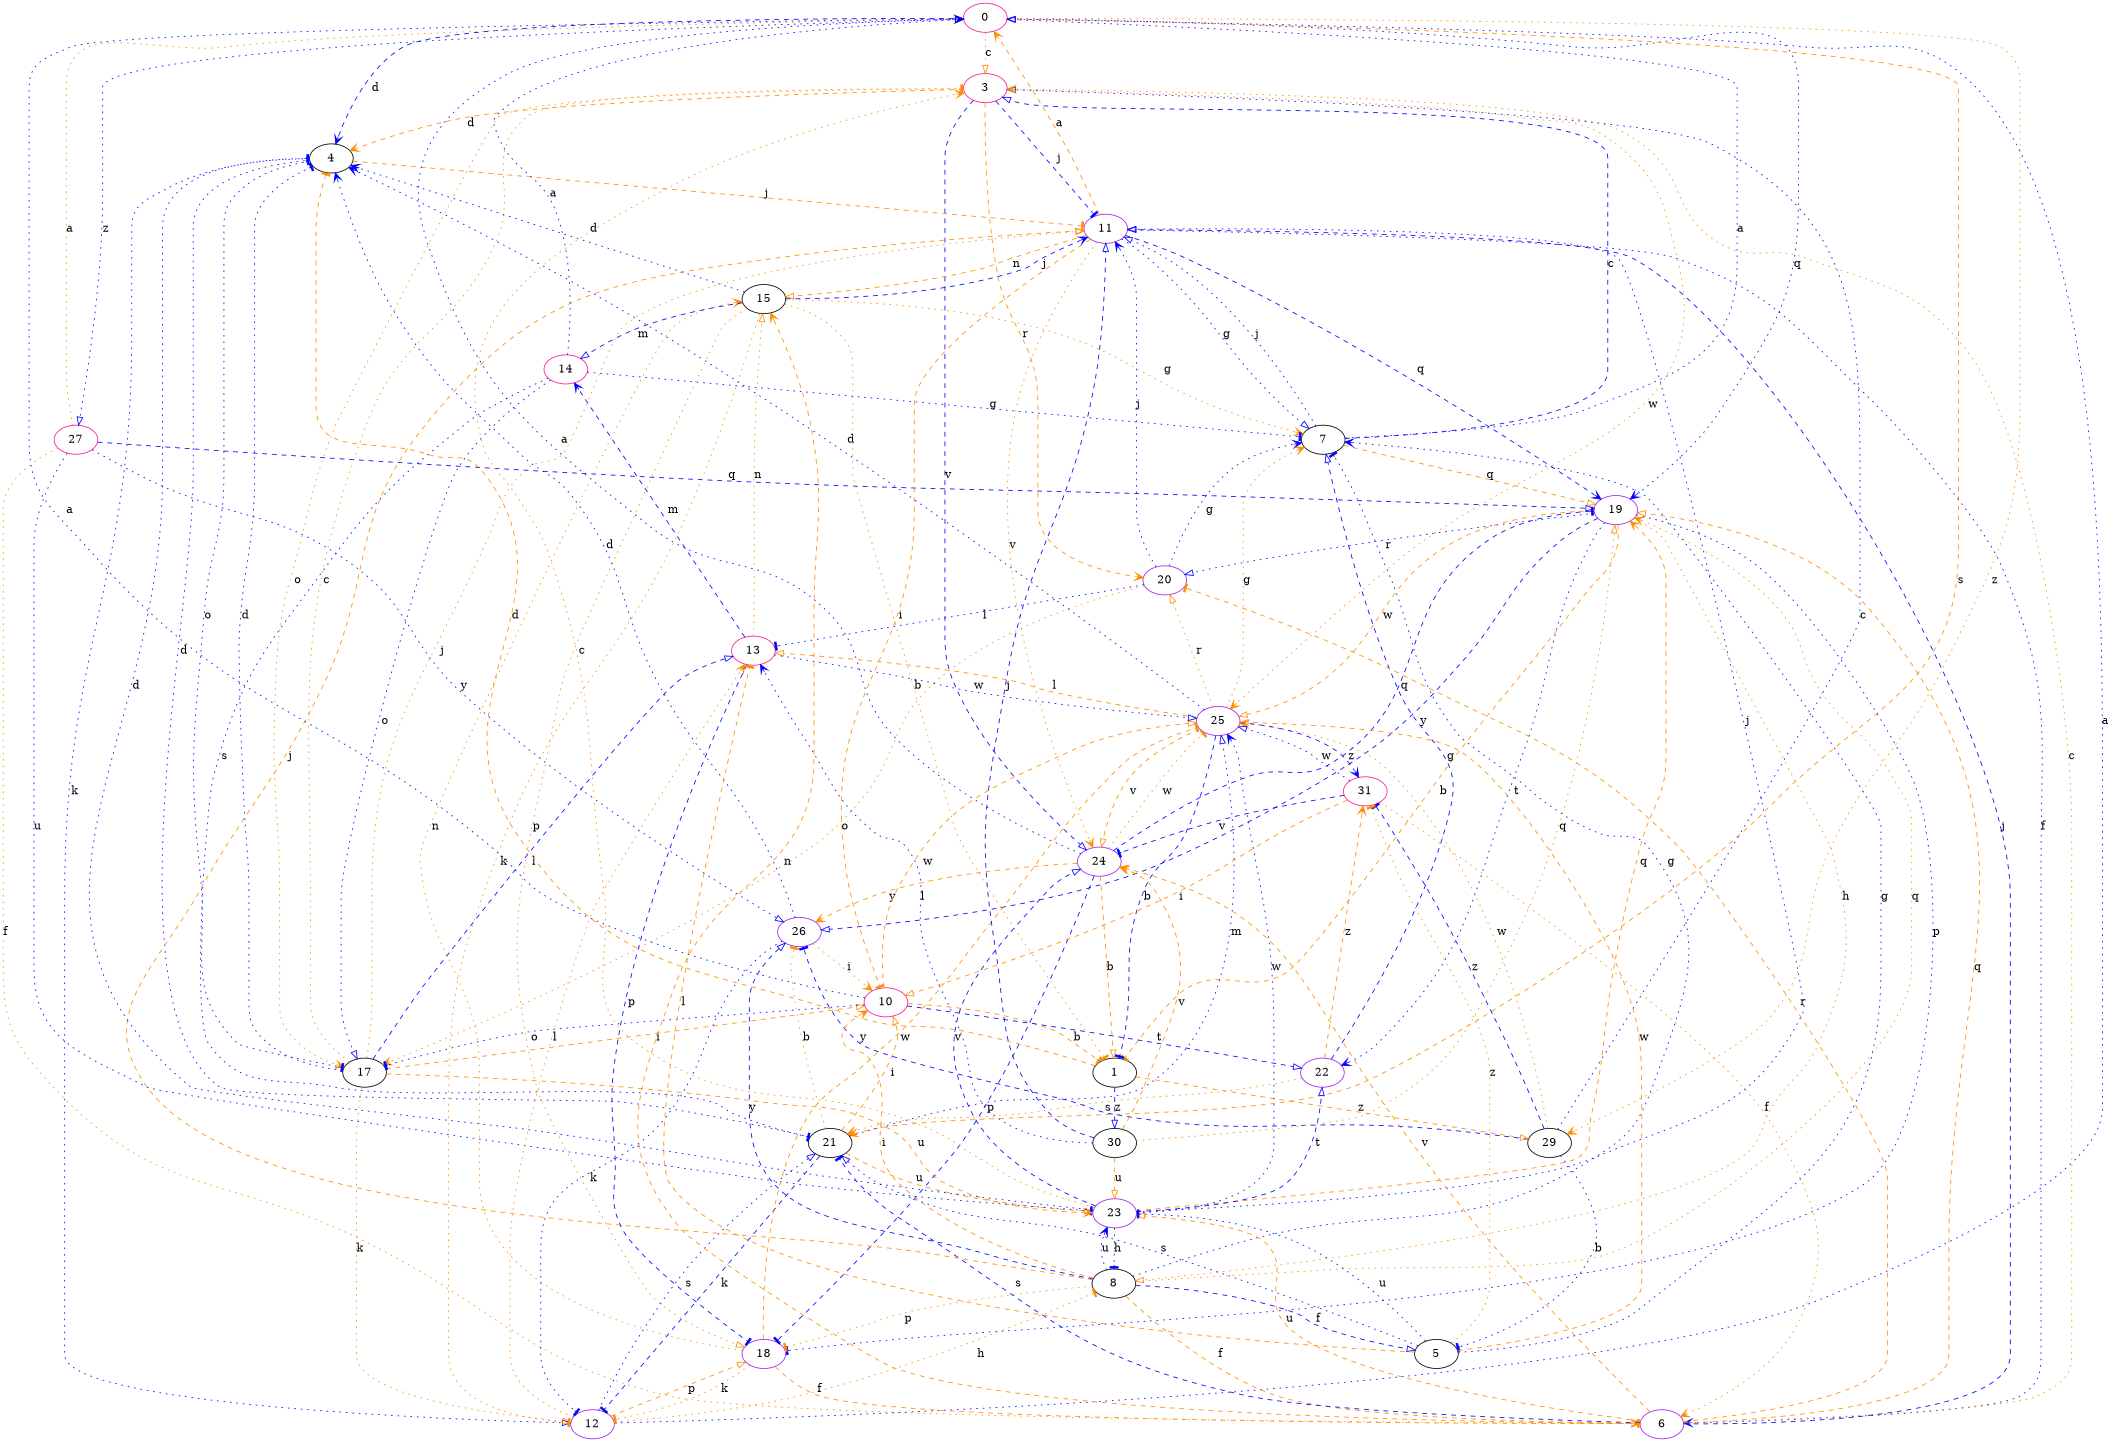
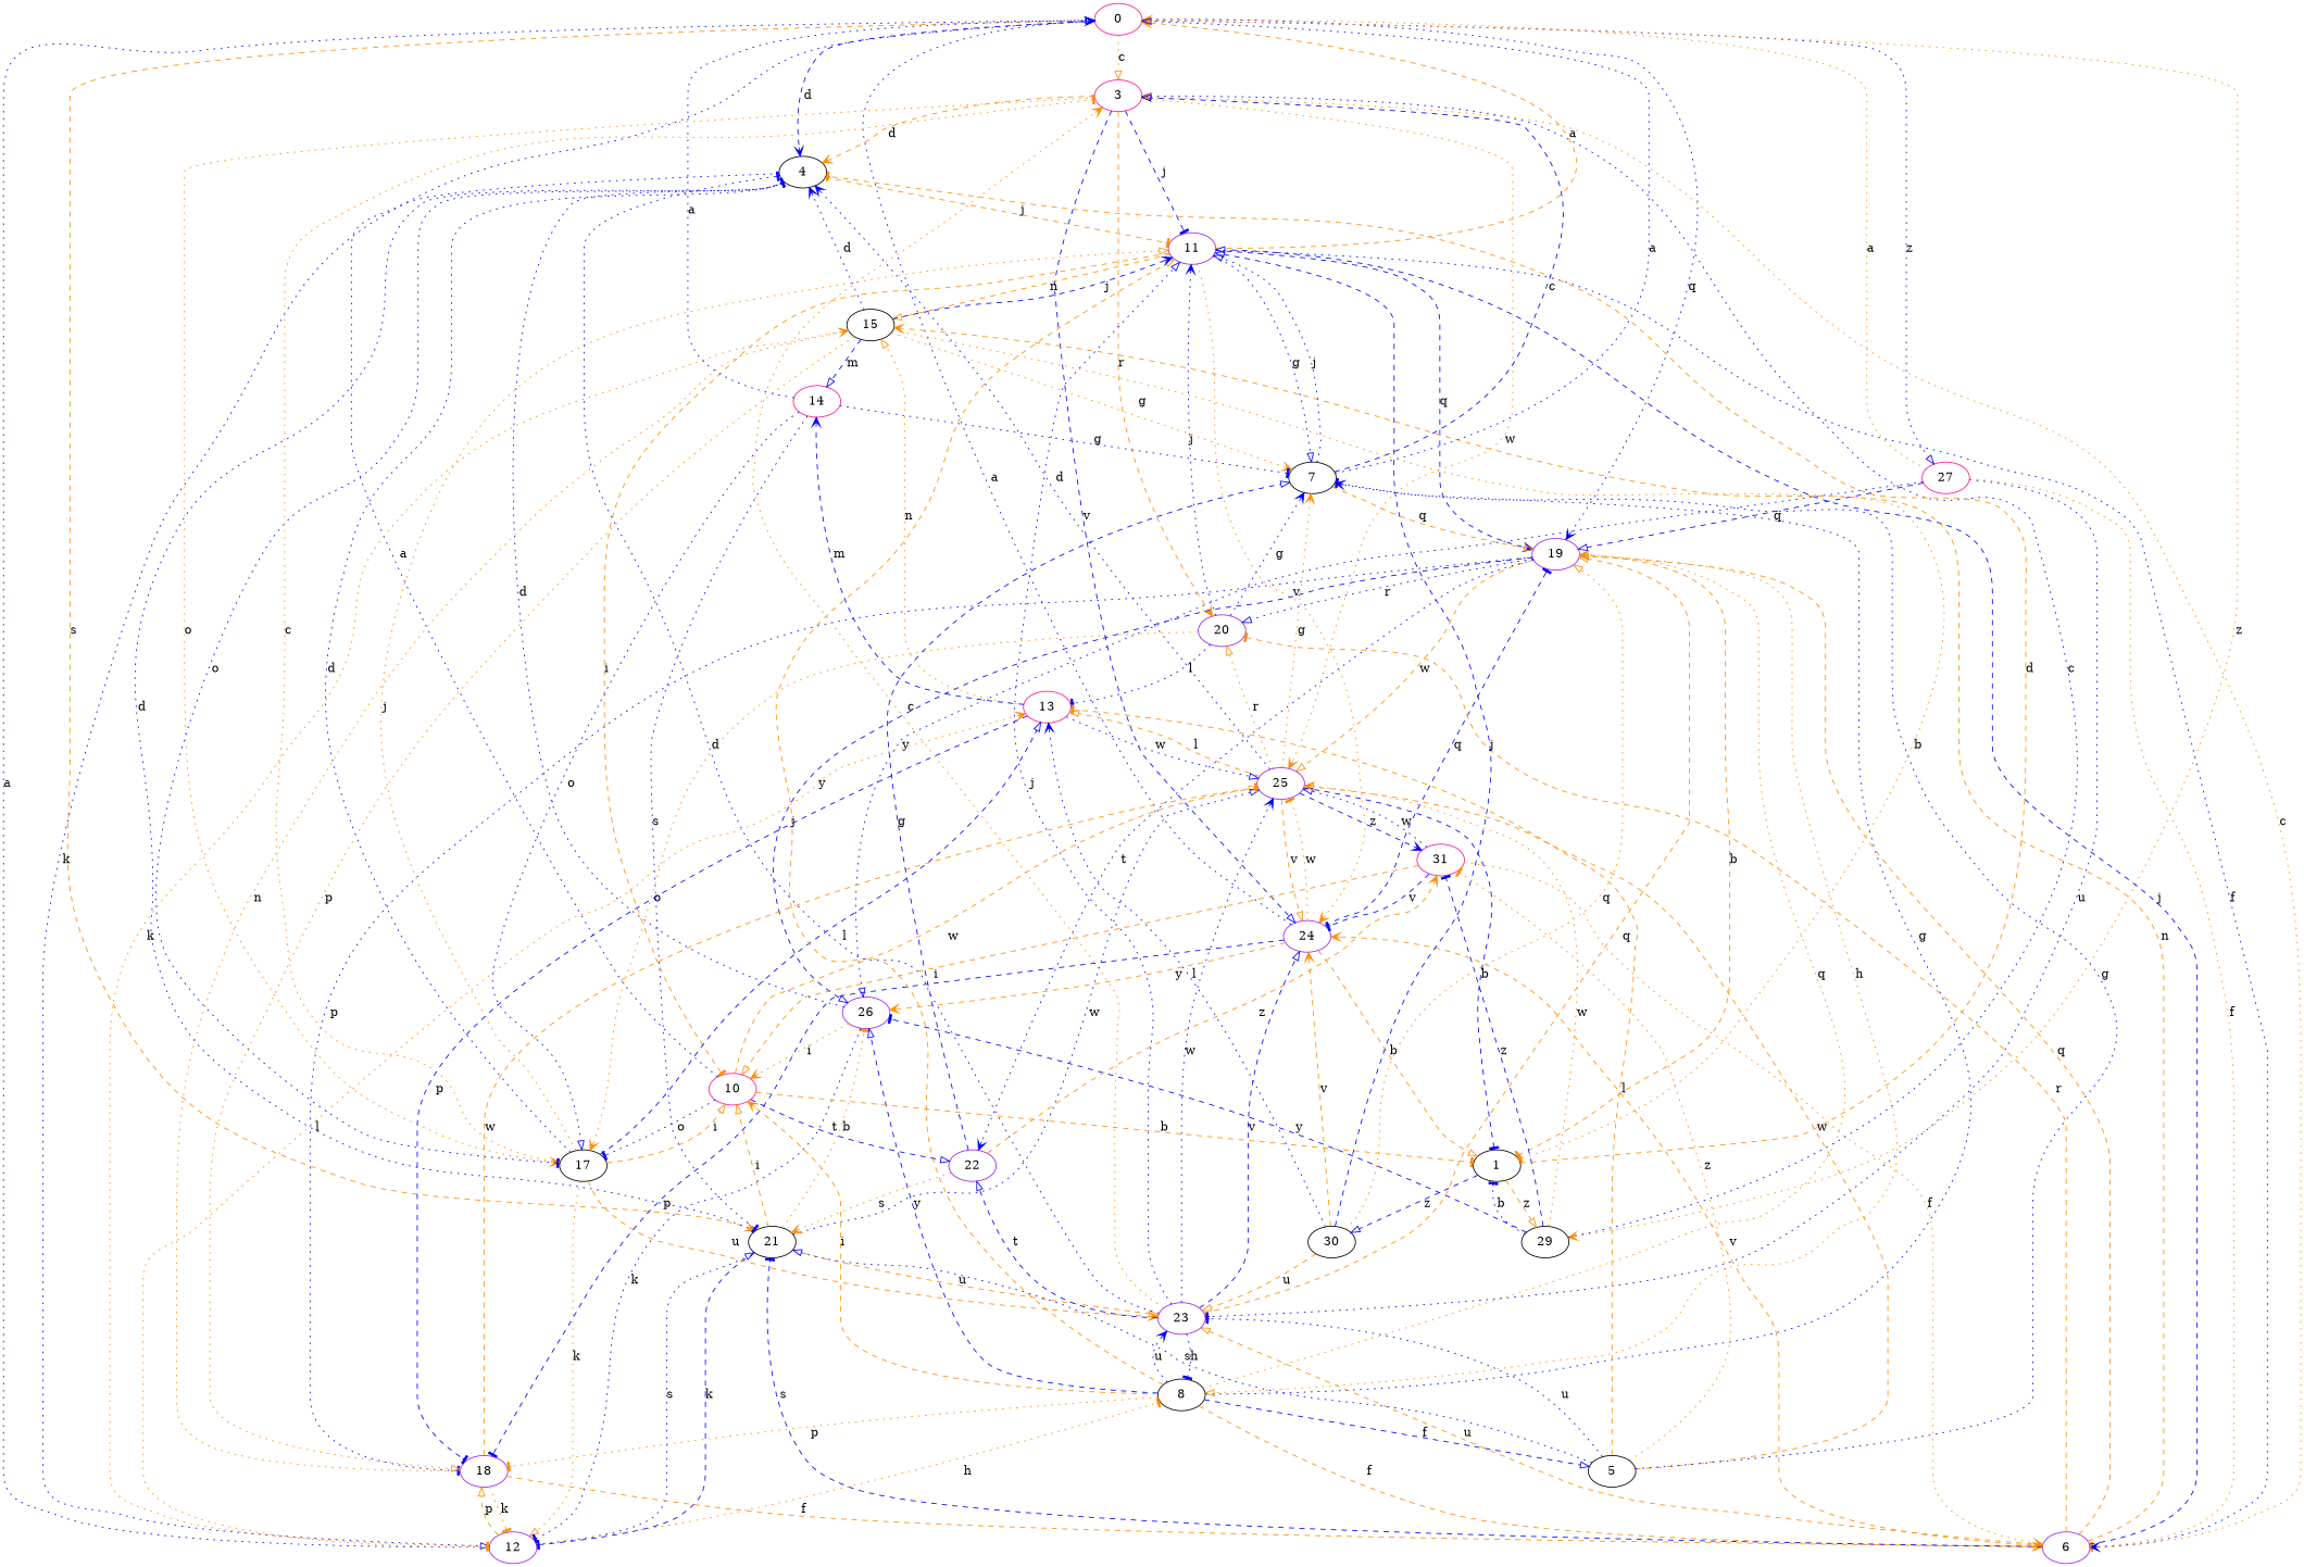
  strict digraph {
    node [color=purple]
    edge [arrowhead=onormal color=blue style=dotted]
    0 [color=deeppink]
    3 [color=deeppink]
    4 [color=black]
    19
    21 [color=black]
    27 [color=deeppink]
    29 [color=black]
    11
    17 [color=black]
    20
    24
    25
    12
    1 [color=black]
    8 [color=black]
    18
    26
    22
    23
    10 [color=deeppink]
    6
    31 [color=deeppink]
    30 [color=black]
    13 [color=deeppink]
    7 [color=black]
    15 [color=black]
    5 [color=black]
    14 [color=deeppink]
    0 -> 3 [color=darkorange label=c]
    0 -> 4 [arrowhead=vee label=d style=dashed]
    0 -> 19 [arrowhead=vee label=q]
    0 -> 21 [arrowhead=vee color=darkorange label=s style=dashed]
    0 -> 27 [label=z]
    0 -> 29 [arrowhead=vee color=darkorange label=z]
    3 -> 4 [arrowhead=vee color=darkorange label=d style=dashed]
    3 -> 11 [arrowhead=tee label=j style=dashed]
    3 -> 17 [arrowhead=vee color=darkorange label=o]
    3 -> 20 [arrowhead=vee color=darkorange label=r style=dashed]
    3 -> 24 [label=v style=dashed]
    3 -> 25 [arrowhead=vee color=darkorange label=w]
    4 -> 11 [arrowhead=tee color=darkorange label=j style=dashed]
    4 -> 17 [arrowhead=tee label=o]
    4 -> 12 [label=k]
    19 -> 20 [label=r]
    19 -> 25 [color=darkorange label=w style=dashed]
    19 -> 1 [arrowhead=tee color=darkorange label=b style=dashed]
    19 -> 8 [color=darkorange label=h]
    19 -> 18 [arrowhead=tee label=p]
    19 -> 26 [label=y style=dashed]
    19 -> 22 [arrowhead=vee label=t]
    21 -> 4 [arrowhead=tee label=d]
-   21 -> 25 [label=m]
+   21 -> 25 [label=w]
    21 -> 12 [arrowhead=tee label=k style=dashed]
    21 -> 26 [arrowhead=tee color=darkorange label=b]
    21 -> 23 [color=darkorange label=u style=dashed]
    21 -> 10 [color=darkorange label=i style=dashed]
    27 -> 0 [arrowhead=vee color=darkorange label=a]
    27 -> 19 [label=q style=dashed]
    27 -> 26 [label=y]
    27 -> 23 [arrowhead=tee label=u]
    27 -> 6 [arrowhead=tee color=darkorange label=f]
    29 -> 3 [label=c]
    29 -> 25 [arrowhead=vee color=darkorange label=w]
-   29 -> 5 [arrowhead=tee label=b]
+   29 -> 1 [arrowhead=tee label=b]
    29 -> 26 [arrowhead=tee label=y style=dashed]
    29 -> 31 [arrowhead=tee label=z style=dashed]
    11 -> 0 [arrowhead=vee color=darkorange label=a style=dashed]
    11 -> 19 [arrowhead=vee label=q style=dashed]
    11 -> 24 [arrowhead=vee color=darkorange label=v]
    11 -> 10 [arrowhead=tee color=darkorange label=i style=dashed]
    11 -> 6 [arrowhead=vee label=f]
    11 -> 7 [label=g]
    11 -> 15 [color=darkorange label=n style=dashed]
    17 -> 3 [arrowhead=tee color=darkorange label=c]
    17 -> 4 [arrowhead=tee label=d]
    17 -> 11 [color=darkorange label=j]
    17 -> 12 [color=darkorange label=k]
    17 -> 23 [arrowhead=vee color=darkorange label=u style=dashed]
    17 -> 10 [color=darkorange label=i style=dashed]
    17 -> 13 [label=l style=dashed]
    20 -> 11 [arrowhead=vee label=j]
    20 -> 17 [arrowhead=vee color=darkorange label=o]
    20 -> 13 [arrowhead=tee label=l]
    20 -> 7 [arrowhead=vee label=g]
    24 -> 0 [arrowhead=vee label=a]
    24 -> 19 [arrowhead=tee label=q style=dashed]
    24 -> 25 [arrowhead=tee color=darkorange label=w]
    24 -> 1 [color=darkorange label=b style=dashed]
    24 -> 18 [arrowhead=tee label=p style=dashed]
    24 -> 26 [arrowhead=vee color=darkorange label=y style=dashed]
    25 -> 4 [arrowhead=vee label=d]
    25 -> 20 [color=darkorange label=r]
    25 -> 24 [color=darkorange label=v style=dashed]
    25 -> 1 [arrowhead=tee label=b style=dashed]
    25 -> 31 [arrowhead=vee label=z style=dashed]
    25 -> 13 [color=darkorange label=l style=dashed]
    25 -> 7 [arrowhead=vee color=darkorange label=g]
    12 -> 0 [label=a]
    12 -> 21 [label=s]
    12 -> 8 [arrowhead=tee color=darkorange label=h]
    12 -> 18 [color=darkorange label=p style=dashed]
    12 -> 13 [arrowhead=vee color=darkorange label=l]
    1 -> 4 [arrowhead=tee color=darkorange label=d style=dashed]
    1 -> 29 [color=darkorange label=z style=dashed]
    1 -> 30 [label=z style=dashed]
    8 -> 19 [arrowhead=vee color=darkorange label=q]
    8 -> 11 [color=darkorange label=j style=dashed]
    8 -> 18 [arrowhead=tee color=darkorange label=p]
    8 -> 26 [label=y style=dashed]
    8 -> 23 [arrowhead=vee label=u]
    8 -> 10 [arrowhead=vee color=darkorange label=i style=dashed]
    8 -> 6 [arrowhead=vee color=darkorange label=f style=dashed]
    8 -> 7 [arrowhead=tee label=g]
    8 -> 5 [label=f style=dashed]
    18 -> 25 [arrowhead=tee color=darkorange label=w style=dashed]
    18 -> 12 [arrowhead=tee color=darkorange label=k]
    18 -> 6 [color=darkorange label=f style=dashed]
    18 -> 15 [arrowhead=vee color=darkorange label=n]
-   26 -> 4 [arrowhead=vee label=d]
+   26 -> 4 [arrowhead=tee label=d]
    26 -> 12 [arrowhead=tee label=k]
    26 -> 10 [arrowhead=vee color=darkorange label=i]
    22 -> 21 [arrowhead=vee color=darkorange label=s]
    22 -> 31 [arrowhead=vee color=darkorange label=z style=dashed]
    22 -> 7 [label=g style=dashed]
    23 -> 3 [arrowhead=vee color=darkorange label=c]
    23 -> 4 [arrowhead=tee label=d]
-   23 -> 19 [arrowhead=vee color=darkorange label=q style=dashed]
+   23 -> 19 [color=darkorange label=q style=dashed]
    23 -> 11 [label=j]
    23 -> 24 [label=v style=dashed]
    23 -> 25 [arrowhead=vee label=w]
    23 -> 8 [arrowhead=tee label=h]
    23 -> 22 [label=t style=dashed]
    10 -> 0 [label=a]
    10 -> 17 [arrowhead=tee label=o]
    10 -> 25 [color=darkorange label=w style=dashed]
    10 -> 1 [arrowhead=tee color=darkorange label=b style=dashed]
    10 -> 22 [label=t style=dashed]
    6 -> 3 [arrowhead=vee color=darkorange label=c]
    6 -> 19 [color=darkorange label=q style=dashed]
    6 -> 21 [arrowhead=tee label=s style=dashed]
    6 -> 11 [label=j style=dashed]
    6 -> 20 [arrowhead=tee color=darkorange label=r style=dashed]
    6 -> 24 [arrowhead=vee color=darkorange label=v style=dashed]
    6 -> 23 [color=darkorange label=u style=dashed]
    6 -> 15 [arrowhead=vee color=darkorange label=n style=dashed]
    31 -> 24 [arrowhead=tee label=v style=dashed]
    31 -> 25 [label=w]
    31 -> 10 [color=darkorange label=i style=dashed]
    31 -> 6 [arrowhead=vee color=darkorange label=f]
    30 -> 19 [color=darkorange label=q]
    30 -> 11 [label=j style=dashed]
    30 -> 24 [arrowhead=vee color=darkorange label=v style=dashed]
    30 -> 23 [color=darkorange label=u style=dashed]
    30 -> 13 [arrowhead=vee label=l]
    13 -> 25 [label=w]
    13 -> 18 [arrowhead=tee label=p style=dashed]
    13 -> 15 [color=darkorange label=n]
    13 -> 14 [arrowhead=vee label=m style=dashed]
    7 -> 0 [label=a]
    7 -> 3 [label=c style=dashed]
    7 -> 19 [color=darkorange label=q style=dashed]
    7 -> 11 [label=j]
    15 -> 4 [arrowhead=vee label=d]
    15 -> 11 [arrowhead=vee label=j style=dashed]
    15 -> 12 [arrowhead=tee color=darkorange label=k]
    15 -> 1 [arrowhead=tee color=darkorange label=b]
    15 -> 18 [color=darkorange label=p]
    15 -> 7 [arrowhead=vee color=darkorange label=g]
    15 -> 14 [label=m style=dashed]
    5 -> 21 [label=s]
    5 -> 25 [color=darkorange label=w style=dashed]
    5 -> 23 [arrowhead=tee label=u]
    5 -> 31 [arrowhead=tee color=darkorange label=z]
    5 -> 13 [arrowhead=tee color=darkorange label=l style=dashed]
    5 -> 7 [arrowhead=vee label=g]
    14 -> 0 [label=a]
    14 -> 21 [arrowhead=tee label=s]
    14 -> 17 [label=o]
    14 -> 7 [arrowhead=tee label=g]
  }
